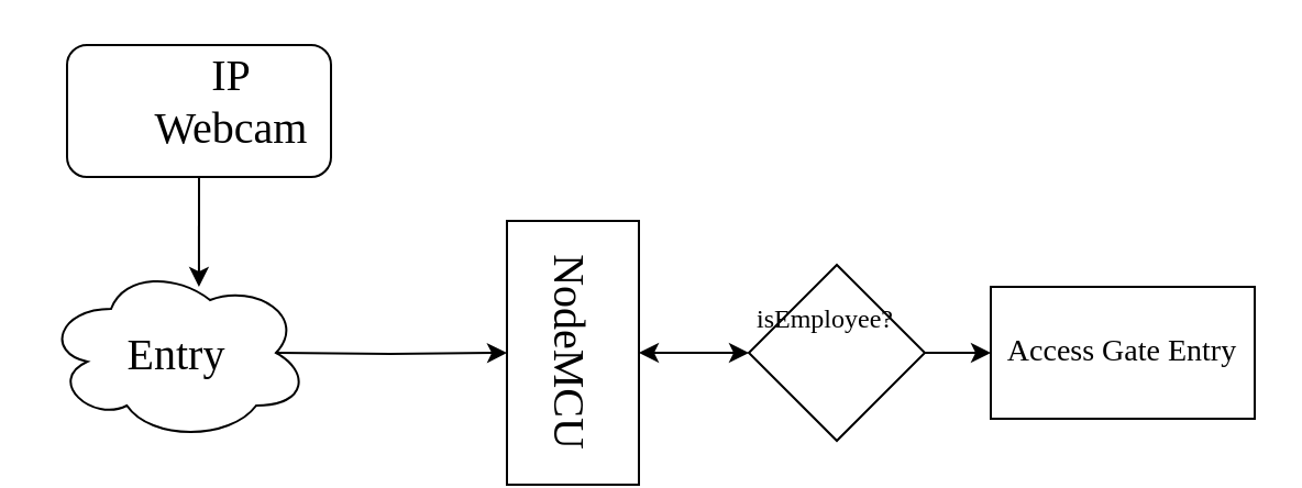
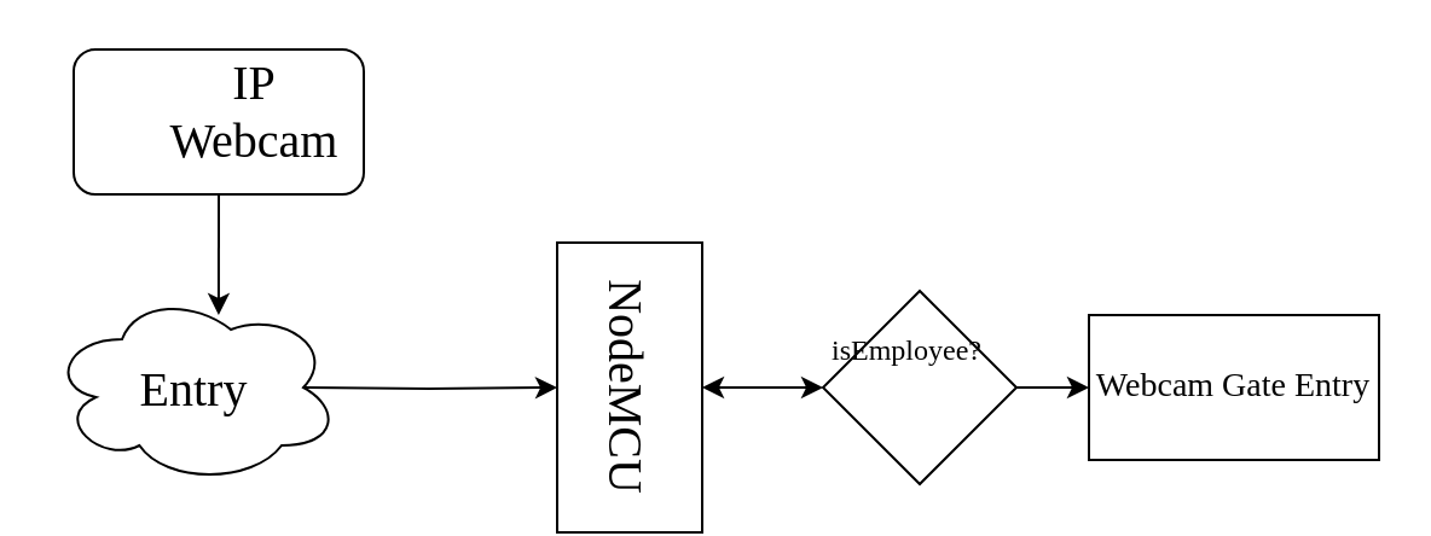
  <mxCell id="0" />
  <mxCell id="1" parent="0" />
  <mxCell id="2" value="" style="rounded=0;whiteSpace=wrap;html=1;fontFamily=Times New Roman;fontSize=20;rotation=90;" vertex="1" parent="1"><mxGeometry x="200" y="130" width="120" height="60" as="geometry" /></mxCell>
  <mxCell id="3" value="" style="edgeStyle=orthogonalEdgeStyle;rounded=0;orthogonalLoop=1;jettySize=auto;html=1;fontFamily=Times New Roman;fontSize=20;exitX=0.875;exitY=0.5;exitDx=0;exitDy=0;exitPerimeter=0;entryX=0.5;entryY=1;entryDx=0;entryDy=0;" edge="1" parent="1" target="2"><mxGeometry relative="1" as="geometry"><mxPoint x="123" y="160" as="sourcePoint" /><mxPoint x="210" y="160" as="targetPoint" /></mxGeometry></mxCell>
  <mxCell id="4" value="" style="ellipse;shape=cloud;whiteSpace=wrap;html=1;fontFamily=Times New Roman;fontSize=20;" vertex="1" parent="1"><mxGeometry x="20" y="120" width="120" height="80" as="geometry" /></mxCell>
  <mxCell id="5" value="NodeMCU" style="text;html=1;strokeColor=none;fillColor=none;align=center;verticalAlign=middle;whiteSpace=wrap;rounded=0;fontFamily=Times New Roman;fontSize=20;rotation=90;" vertex="1" parent="1"><mxGeometry x="240" y="150" width="40" height="20" as="geometry" /></mxCell>
  <mxCell id="6" value="Entry" style="text;html=1;strokeColor=none;fillColor=none;align=center;verticalAlign=middle;whiteSpace=wrap;rounded=0;fontFamily=Times New Roman;fontSize=20;" vertex="1" parent="1"><mxGeometry x="60" y="150" width="40" height="20" as="geometry" /></mxCell>
  <mxCell id="7" value="" style="rounded=1;whiteSpace=wrap;html=1;" vertex="1" parent="1"><mxGeometry x="30" y="20" width="120" height="60" as="geometry" /></mxCell>
  <mxCell id="8" value="IP Webcam&lt;br&gt;" style="text;html=1;strokeColor=none;fillColor=none;align=center;verticalAlign=middle;whiteSpace=wrap;rounded=0;fontFamily=Times New Roman;fontSize=20;" vertex="1" parent="1"><mxGeometry x="75" y="30" width="60" height="30" as="geometry" /></mxCell>
  <mxCell id="9" value="" style="endArrow=classic;html=1;fontFamily=Times New Roman;fontSize=20;exitX=0.5;exitY=1;exitDx=0;exitDy=0;entryX=0.583;entryY=0.125;entryDx=0;entryDy=0;entryPerimeter=0;" edge="1" parent="1" source="7" target="4"><mxGeometry width="50" height="50" relative="1" as="geometry"><mxPoint x="70" y="130" as="sourcePoint" /><mxPoint x="120" y="120" as="targetPoint" /></mxGeometry></mxCell>
  <mxCell id="10" value="" style="rhombus;whiteSpace=wrap;html=1;fontFamily=Times New Roman;fontSize=20;" vertex="1" parent="1"><mxGeometry x="340" y="120" width="80" height="80" as="geometry" /></mxCell>
  <mxCell id="11" value="isEmployee?" style="text;html=1;strokeColor=none;fillColor=none;align=center;verticalAlign=middle;whiteSpace=wrap;rounded=0;fontFamily=Times New Roman;fontSize=12;" vertex="1" parent="1"><mxGeometry x="345" y="135" width="60" height="20" as="geometry" /></mxCell>
  <mxCell id="12" value="" style="endArrow=classic;startArrow=classic;html=1;fontFamily=Times New Roman;fontSize=12;entryX=0;entryY=0.5;entryDx=0;entryDy=0;exitX=0.5;exitY=0;exitDx=0;exitDy=0;" edge="1" parent="1" source="2" target="10"><mxGeometry width="50" height="50" relative="1" as="geometry"><mxPoint x="290" y="190" as="sourcePoint" /><mxPoint x="340" y="140" as="targetPoint" /></mxGeometry></mxCell>
  <mxCell id="13" value="" style="rounded=0;whiteSpace=wrap;html=1;fontFamily=Times New Roman;fontSize=12;" vertex="1" parent="1"><mxGeometry x="450" y="130" width="120" height="60" as="geometry" /></mxCell>
- <mxCell id="14" value="Access Gate Entry" style="text;html=1;strokeColor=none;fillColor=none;align=center;verticalAlign=middle;whiteSpace=wrap;rounded=0;fontFamily=Times New Roman;fontSize=14;" vertex="1" parent="1"><mxGeometry x="450" y="140" width="120" height="40" as="geometry" /></mxCell>
+ <mxCell id="14" value="Webcam Gate Entry" style="text;html=1;strokeColor=none;fillColor=none;align=center;verticalAlign=middle;whiteSpace=wrap;rounded=0;fontFamily=Times New Roman;fontSize=14;" vertex="1" parent="1"><mxGeometry x="450" y="140" width="120" height="40" as="geometry" /></mxCell>
  <mxCell id="15" value="" style="endArrow=classic;html=1;fontFamily=Times New Roman;fontSize=14;entryX=0;entryY=0.5;entryDx=0;entryDy=0;exitX=1;exitY=0.5;exitDx=0;exitDy=0;" edge="1" parent="1" source="10" target="14"><mxGeometry width="50" height="50" relative="1" as="geometry"><mxPoint x="410" y="190" as="sourcePoint" /><mxPoint x="460" y="140" as="targetPoint" /></mxGeometry></mxCell>
